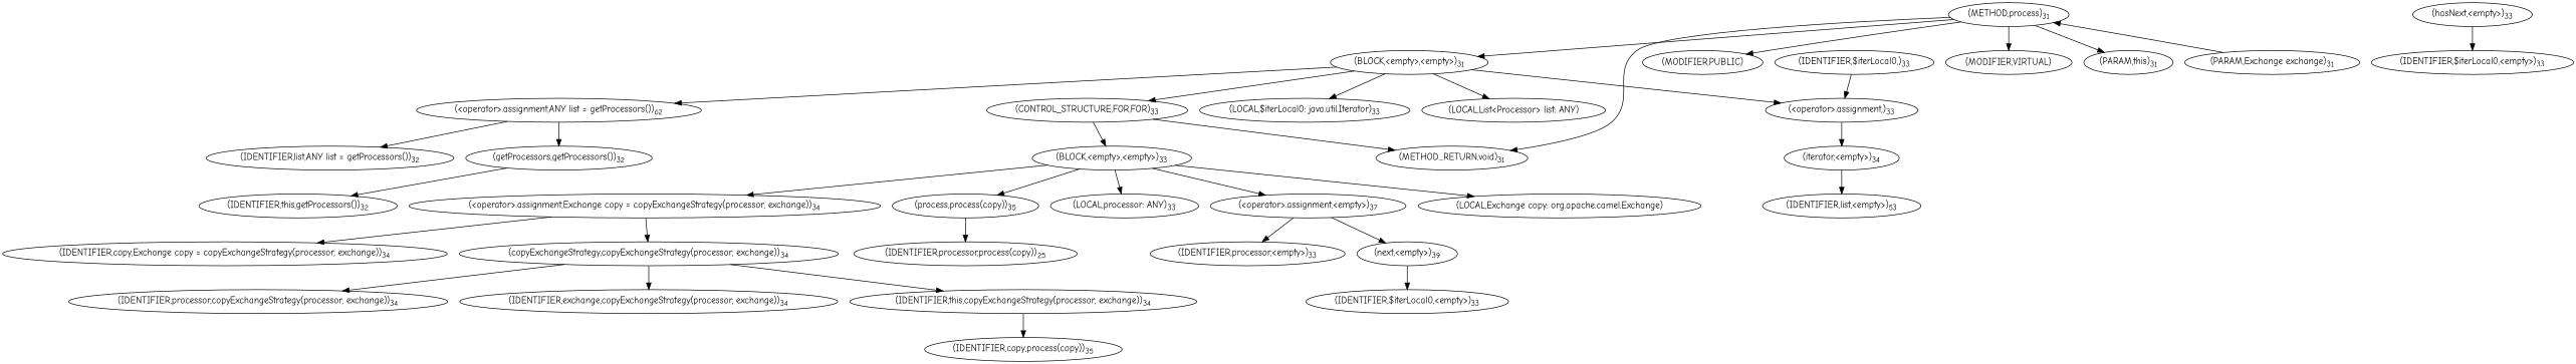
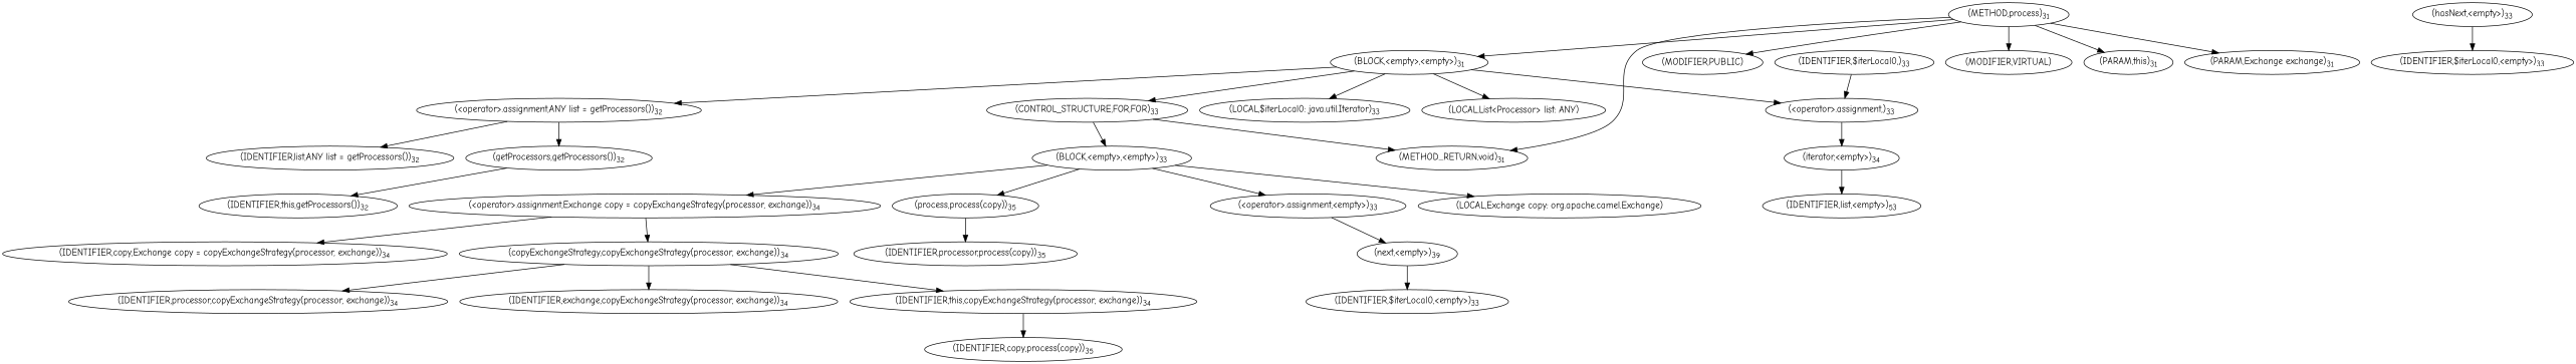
  digraph {
    fontname="Comic Neue"
    node [fontname="Comic Neue"]
    edge [fontname="Comic Neue"]
    n1 [label=<(METHOD,process)<SUB>31</SUB>>]
    n2 [label=<(PARAM,this)<SUB>31</SUB>>]
    n3 [label=<(PARAM,Exchange exchange)<SUB>31</SUB>>]
    n4 [label=<(BLOCK,&lt;empty&gt;,&lt;empty&gt;)<SUB>31</SUB>>]
    n5 [label=<(MODIFIER,PUBLIC)>]
    n6 [label=<(MODIFIER,VIRTUAL)>]
    n7 [label=<(METHOD_RETURN,void)<SUB>31</SUB>>]
    n8 [label=<(LOCAL,List&lt;Processor&gt; list: ANY)>]
-   n9 [label=<(&lt;operator&gt;.assignment,ANY list = getProcessors())<SUB>62</SUB>>]
+   n9 [label=<(&lt;operator&gt;.assignment,ANY list = getProcessors())<SUB>32</SUB>>]
    n10 [label=<(LOCAL,$iterLocal0: java.util.Iterator)<SUB>33</SUB>>]
    n11 [label=<(&lt;operator&gt;.assignment,)<SUB>33</SUB>>]
    n12 [label=<(CONTROL_STRUCTURE,FOR,FOR)<SUB>33</SUB>>]
    n13 [label=<(IDENTIFIER,list,ANY list = getProcessors())<SUB>32</SUB>>]
    n14 [label=<(getProcessors,getProcessors())<SUB>32</SUB>>]
    n15 [label=<(iterator,&lt;empty&gt;)<SUB>34</SUB>>]
    n16 [label=<(BLOCK,&lt;empty&gt;,&lt;empty&gt;)<SUB>33</SUB>>]
    n17 [label=<(IDENTIFIER,this,getProcessors())<SUB>32</SUB>>]
    n18 [label=<(IDENTIFIER,$iterLocal0,)<SUB>33</SUB>>]
    n19 [label=<(IDENTIFIER,list,&lt;empty&gt;)<SUB>53</SUB>>]
    n20 [label=<(hasNext,&lt;empty&gt;)<SUB>33</SUB>>]
    n21 [label=<(IDENTIFIER,$iterLocal0,&lt;empty&gt;)<SUB>33</SUB>>]
-   n22 [label=<(LOCAL,processor: ANY)<SUB>33</SUB>>]
-   n23 [label=<(&lt;operator&gt;.assignment,&lt;empty&gt;)<SUB>37</SUB>>]
+   n23 [label=<(&lt;operator&gt;.assignment,&lt;empty&gt;)<SUB>33</SUB>>]
    n24 [label=<(LOCAL,Exchange copy: org.apache.camel.Exchange)>]
    n25 [label=<(&lt;operator&gt;.assignment,Exchange copy = copyExchangeStrategy(processor, exchange))<SUB>34</SUB>>]
    n26 [label=<(process,process(copy))<SUB>35</SUB>>]
-   n27 [label=<(IDENTIFIER,processor,&lt;empty&gt;)<SUB>33</SUB>>]
    n28 [label=<(next,&lt;empty&gt;)<SUB>39</SUB>>]
    n29 [label=<(IDENTIFIER,copy,Exchange copy = copyExchangeStrategy(processor, exchange))<SUB>34</SUB>>]
    n30 [label=<(copyExchangeStrategy,copyExchangeStrategy(processor, exchange))<SUB>34</SUB>>]
-   n31 [label=<(IDENTIFIER,processor,process(copy))<SUB>25</SUB>>]
+   n31 [label=<(IDENTIFIER,processor,process(copy))<SUB>35</SUB>>]
    n32 [label=<(IDENTIFIER,$iterLocal0,&lt;empty&gt;)<SUB>33</SUB>>]
    n33 [label=<(IDENTIFIER,this,copyExchangeStrategy(processor, exchange))<SUB>34</SUB>>]
    n34 [label=<(IDENTIFIER,processor,copyExchangeStrategy(processor, exchange))<SUB>34</SUB>>]
    n35 [label=<(IDENTIFIER,exchange,copyExchangeStrategy(processor, exchange))<SUB>34</SUB>>]
    n36 [label=<(IDENTIFIER,copy,process(copy))<SUB>35</SUB>>]
    n1 -> n2
-   n3 -> n1
+   n1 -> n3
    n1 -> n4
    n1 -> n5
    n1 -> n6
    n1 -> n7
    n4 -> n8
    n4 -> n9
    n4 -> n10
    n4 -> n11
    n4 -> n12
    n9 -> n13
    n9 -> n14
    n11 -> n15
    n12 -> n7
    n12 -> n16
    n14 -> n17
    n15 -> n19
-   n16 -> n22
    n16 -> n23
    n16 -> n24
    n16 -> n25
    n16 -> n26
    n18 -> n11
    n20 -> n21
-   n23 -> n27
    n23 -> n28
    n25 -> n29
    n25 -> n30
    n26 -> n31
    n28 -> n32
    n30 -> n33
    n30 -> n34
    n30 -> n35
    n33 -> n36
  }
